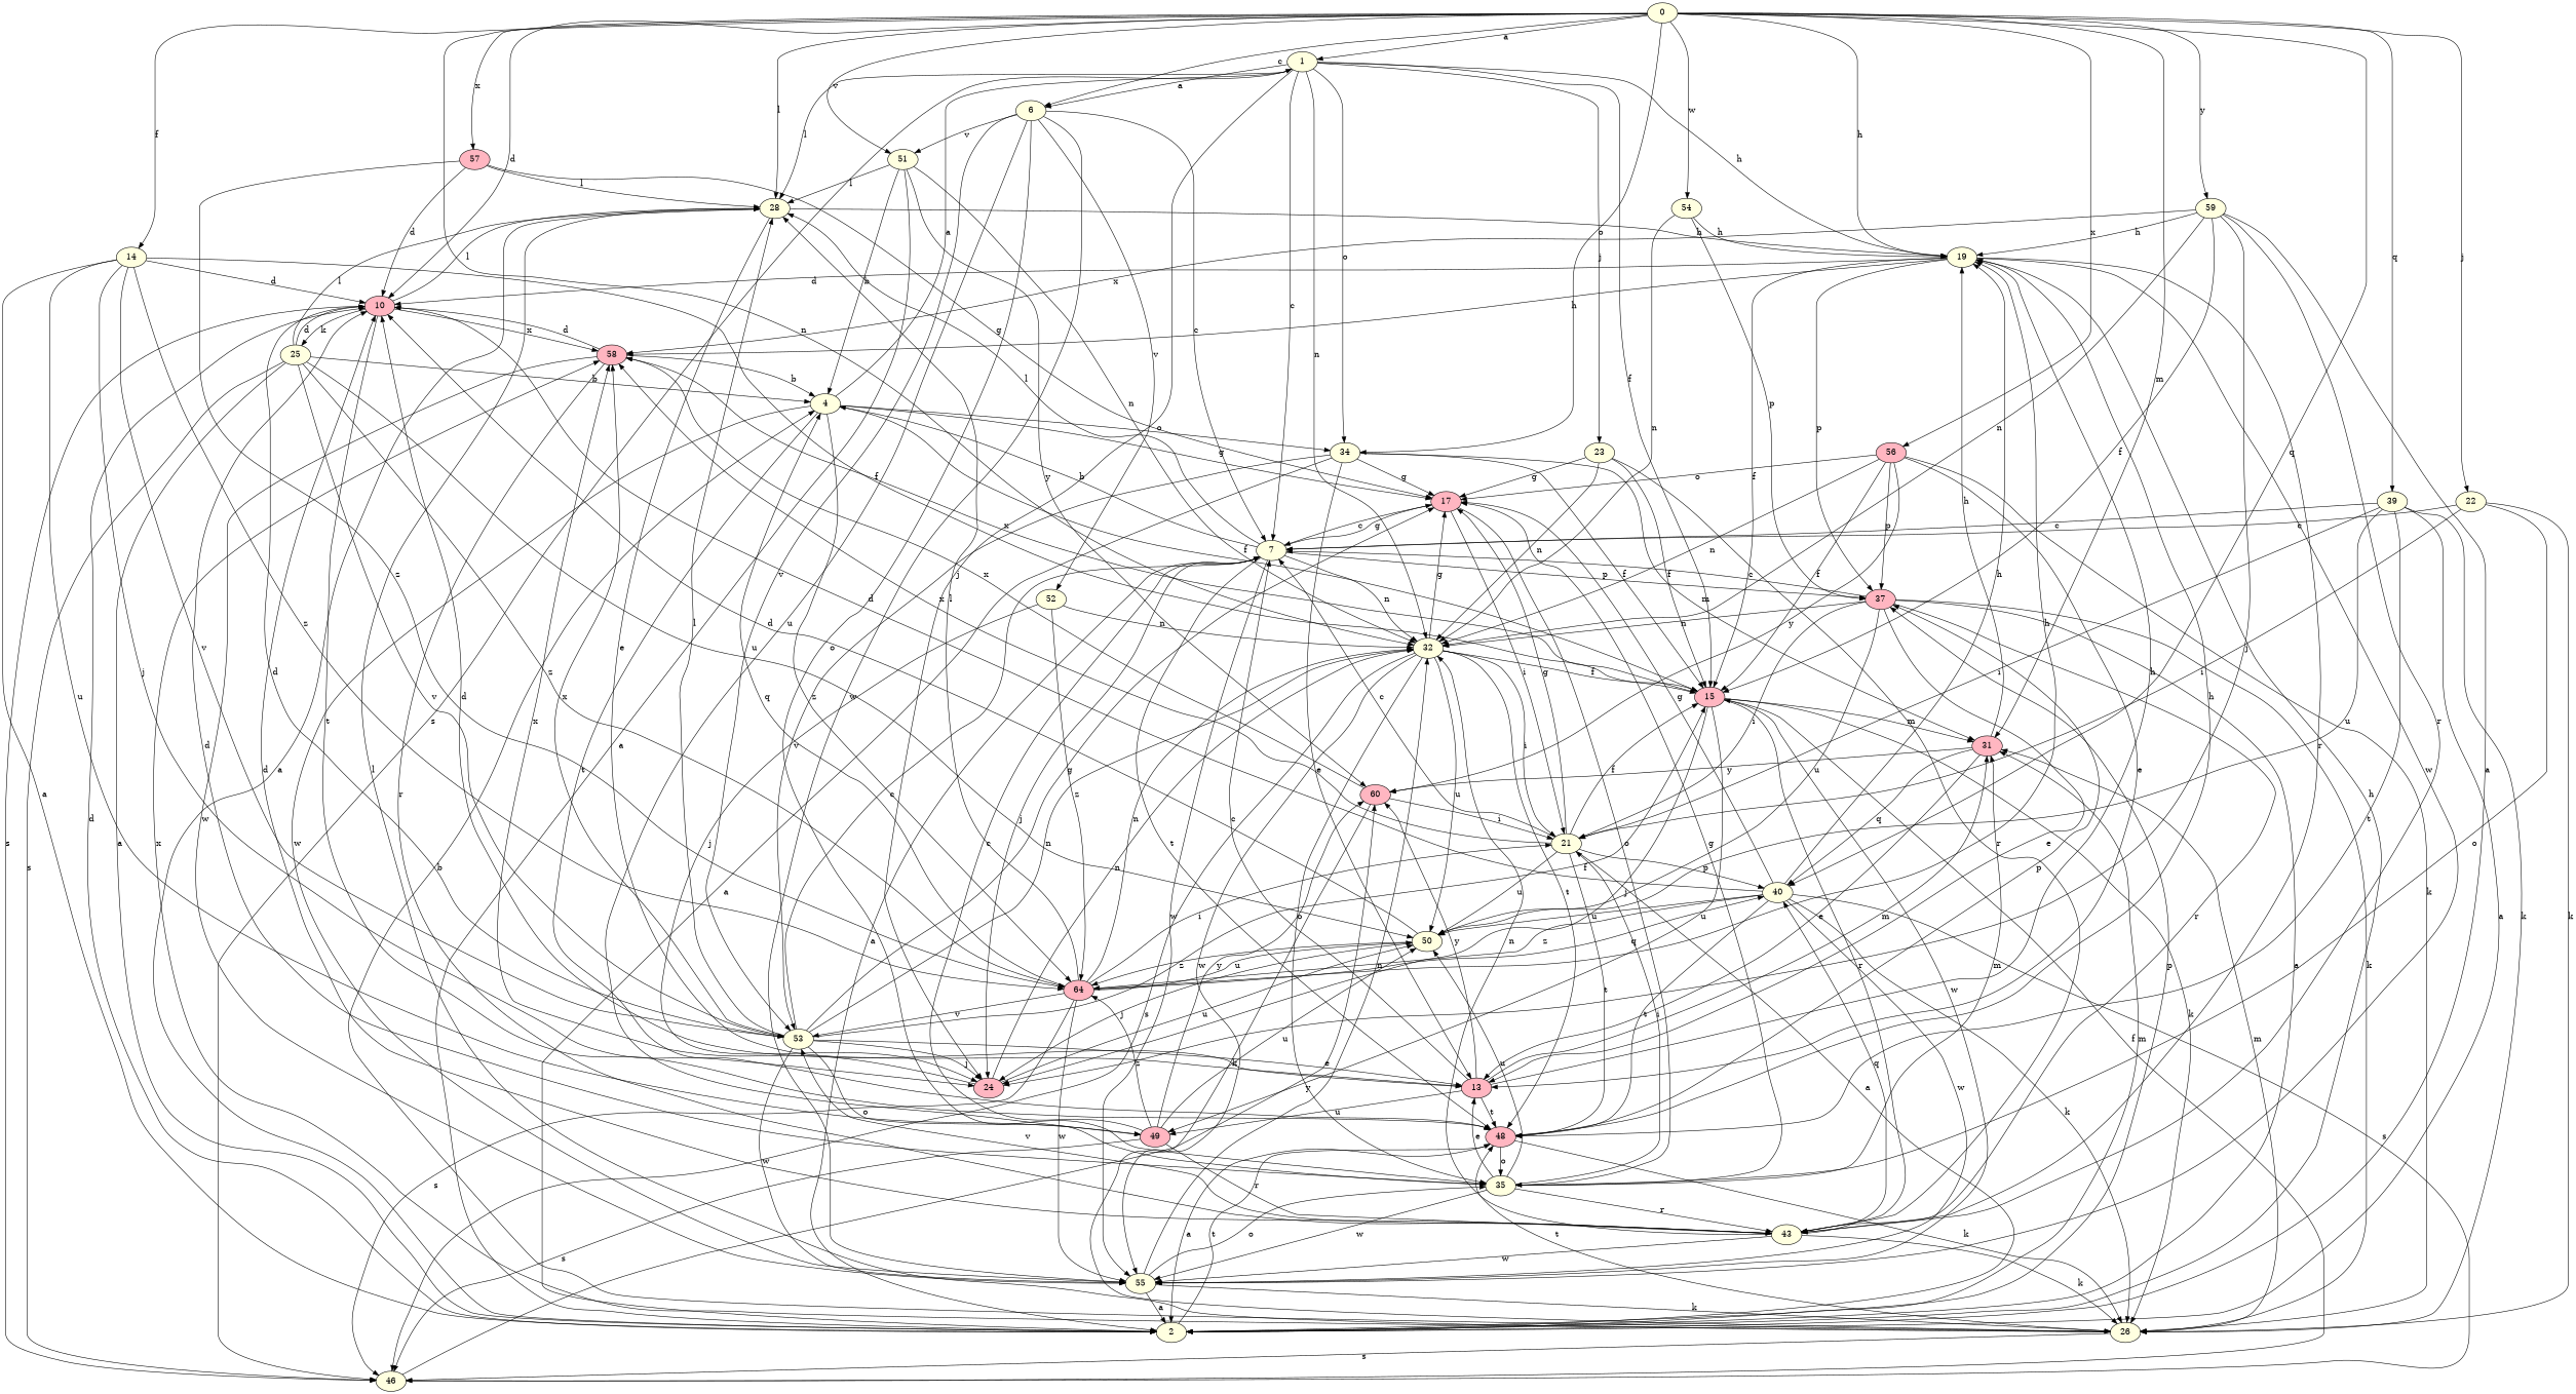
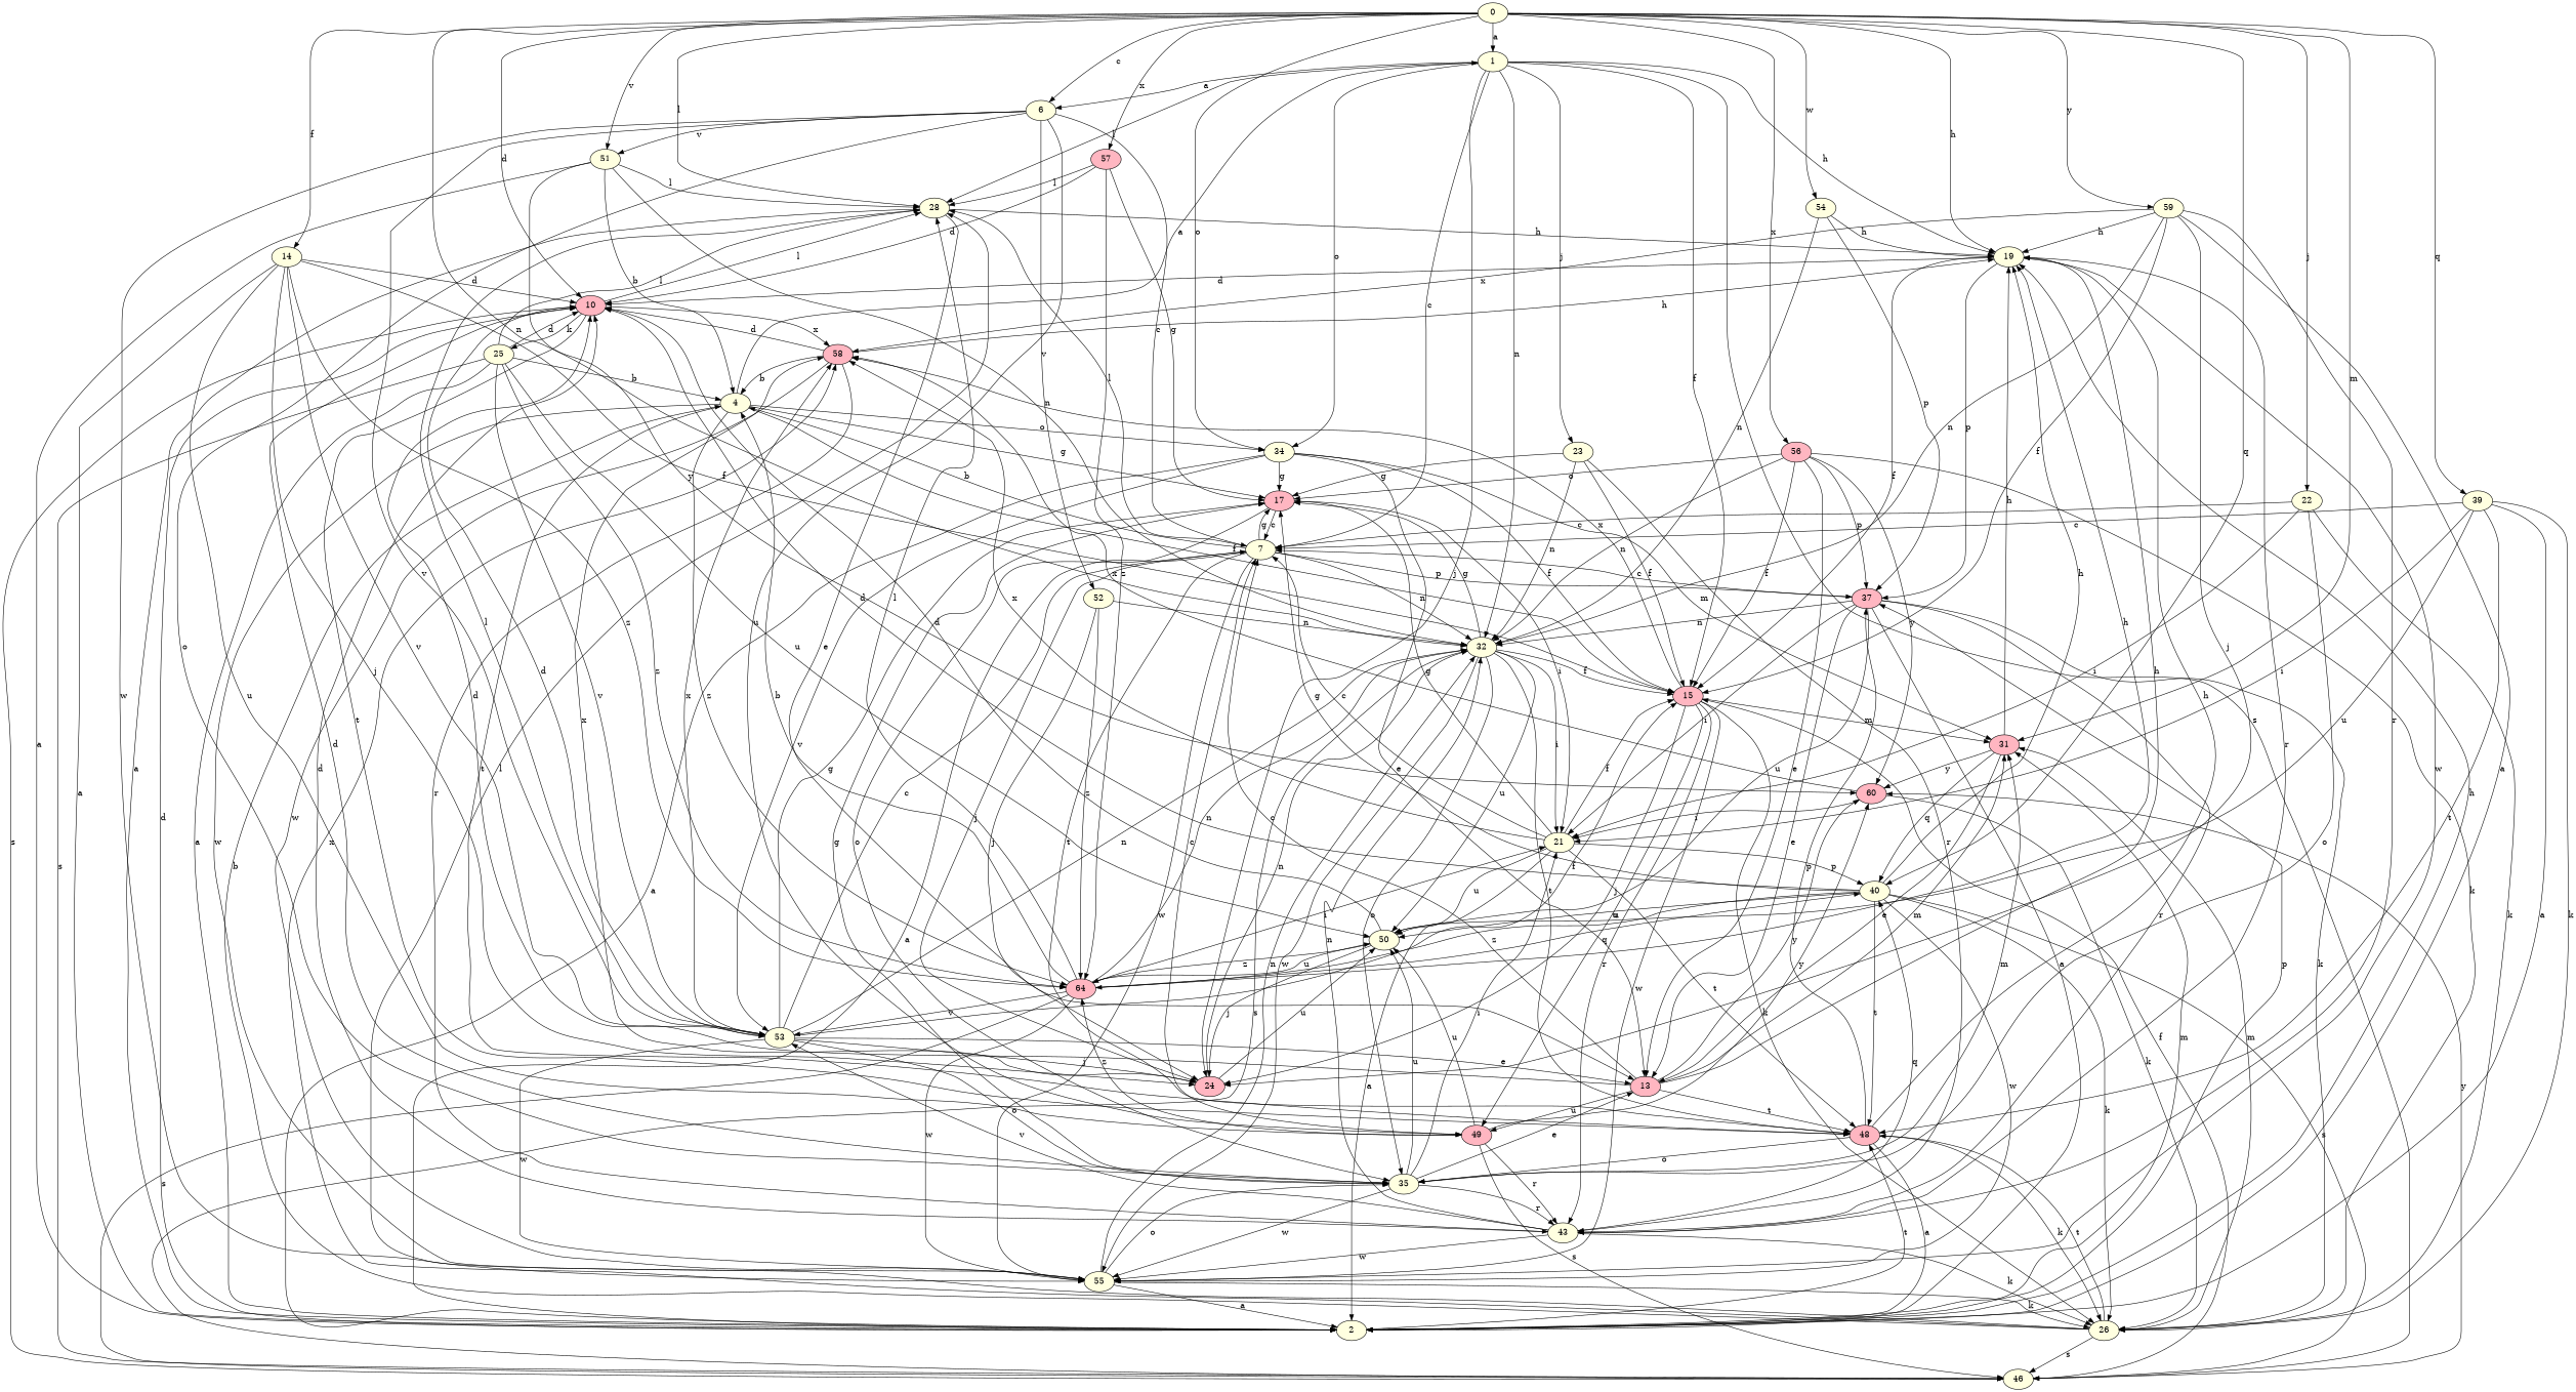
  strict digraph {
    node [fillcolor=lightyellow style=filled]
    0
    1
    6
    10 [fillcolor=lightpink]
    14
    19
    22
    28
    31 [fillcolor=lightpink]
    32
    34
    39
    40
    51
    54
    56 [fillcolor=lightpink]
    57 [fillcolor=lightpink]
    59
    7
    15 [fillcolor=lightpink]
    23
    24 [fillcolor=lightpink]
    46
    55
    35
    49 [fillcolor=lightpink]
    52
    53
    48 [fillcolor=lightpink]
    25
    58 [fillcolor=lightpink]
    2
    64 [fillcolor=lightpink]
    37 [fillcolor=lightpink]
    43
    26
    21
    13 [fillcolor=lightpink]
    60 [fillcolor=lightpink]
    17 [fillcolor=lightpink]
    50
    4
    0 -> 1 [label=a]
    0 -> 6 [label=c]
    0 -> 10 [label=d]
    0 -> 14 [label=f]
    0 -> 19 [label=h]
    0 -> 22 [label=j]
    0 -> 28 [label=l]
    0 -> 31 [label=m]
    0 -> 32 [label=n]
    0 -> 34 [label=o]
    0 -> 39 [label=q]
    0 -> 40 [label=q]
    0 -> 51 [label=v]
    0 -> 54 [label=w]
    0 -> 56 [label=x]
    0 -> 57 [label=x]
    0 -> 59 [label=y]
    1 -> 6 [label=a]
    1 -> 19 [label=h]
    1 -> 28 [label=l]
    1 -> 32 [label=n]
    1 -> 34 [label=o]
    1 -> 7 [label=c]
    1 -> 15 [label=f]
    1 -> 23 [label=j]
    1 -> 24 [label=j]
    1 -> 46 [label=s]
    6 -> 51 [label=v]
    6 -> 7 [label=c]
    6 -> 55 [label=w]
    6 -> 35 [label=o]
    6 -> 49 [label=u]
    6 -> 52 [label=v]
    6 -> 53 [label=v]
    10 -> 28 [label=l]
    10 -> 46 [label=s]
    10 -> 48 [label=t]
    10 -> 25 [label=k]
    10 -> 58 [label=x]
    14 -> 10 [label=d]
    14 -> 15 [label=f]
    14 -> 24 [label=j]
    14 -> 49 [label=u]
    14 -> 53 [label=v]
    14 -> 2 [label=a]
    14 -> 64 [label=z]
    19 -> 10 [label=d]
    19 -> 15 [label=f]
    19 -> 55 [label=w]
    19 -> 37 [label=p]
    19 -> 43 [label=r]
    22 -> 7 [label=c]
    22 -> 35 [label=o]
    22 -> 26 [label=k]
    22 -> 21 [label=i]
    28 -> 19 [label=h]
    28 -> 2 [label=a]
    28 -> 13 [label=e]
    31 -> 19 [label=h]
    31 -> 40 [label=q]
    31 -> 13 [label=e]
    31 -> 60 [label=y]
    32 -> 15 [label=f]
    32 -> 46 [label=s]
    32 -> 55 [label=w]
    32 -> 35 [label=o]
    32 -> 48 [label=t]
    32 -> 21 [label=i]
    32 -> 17 [label=g]
    32 -> 50 [label=u]
    34 -> 31 [label=m]
    34 -> 15 [label=f]
    34 -> 53 [label=v]
    34 -> 2 [label=a]
    34 -> 13 [label=e]
    34 -> 17 [label=g]
    39 -> 7 [label=c]
    39 -> 48 [label=t]
    39 -> 2 [label=a]
    39 -> 26 [label=k]
    39 -> 21 [label=i]
    39 -> 50 [label=u]
    40 -> 10 [label=d]
    40 -> 19 [label=h]
    40 -> 46 [label=s]
    40 -> 55 [label=w]
    40 -> 48 [label=t]
    40 -> 64 [label=z]
    40 -> 26 [label=k]
    40 -> 17 [label=g]
    40 -> 50 [label=u]
    51 -> 28 [label=l]
    51 -> 32 [label=n]
    51 -> 2 [label=a]
    51 -> 60 [label=y]
    51 -> 4 [label=b]
    54 -> 19 [label=h]
    54 -> 32 [label=n]
    54 -> 37 [label=p]
    56 -> 32 [label=n]
    56 -> 15 [label=f]
    56 -> 37 [label=p]
    56 -> 26 [label=k]
    56 -> 13 [label=e]
    56 -> 60 [label=y]
    56 -> 17 [label=o]
    57 -> 10 [label=d]
    57 -> 28 [label=l]
    57 -> 64 [label=z]
    57 -> 17 [label=g]
    59 -> 19 [label=h]
    59 -> 32 [label=n]
    59 -> 15 [label=f]
    59 -> 24 [label=j]
    59 -> 58 [label=x]
    59 -> 2 [label=a]
    59 -> 43 [label=r]
    7 -> 28 [label=l]
    7 -> 32 [label=n]
    7 -> 24 [label=j]
    7 -> 55 [label=w]
    7 -> 48 [label=t]
    7 -> 2 [label=a]
    7 -> 37 [label=p]
    7 -> 17 [label=g]
    7 -> 4 [label=b]
    15 -> 31 [label=m]
    15 -> 24 [label=j]
    15 -> 55 [label=w]
    15 -> 49 [label=u]
    15 -> 58 [label=x]
    15 -> 43 [label=r]
    15 -> 26 [label=k]
    23 -> 32 [label=n]
    23 -> 15 [label=f]
    23 -> 43 [label=r]
    23 -> 17 [label=g]
    24 -> 32 [label=n]
    24 -> 58 [label=x]
    24 -> 50 [label=u]
    46 -> 15 [label=f]
    46 -> 60 [label=y]
    55 -> 32 [label=n]
    55 -> 35 [label=o]
    55 -> 2 [label=a]
    55 -> 26 [label=k]
    35 -> 10 [label=d]
    35 -> 31 [label=m]
    35 -> 55 [label=w]
    35 -> 43 [label=r]
    35 -> 21 [label=i]
    35 -> 13 [label=e]
    35 -> 17 [label=g]
    35 -> 50 [label=u]
    49 -> 7 [label=c]
    49 -> 46 [label=s]
    49 -> 64 [label=z]
    49 -> 43 [label=r]
    49 -> 60 [label=y]
    49 -> 50 [label=u]
    52 -> 32 [label=n]
    52 -> 24 [label=j]
    52 -> 64 [label=z]
    53 -> 10 [label=d]
    53 -> 28 [label=l]
    53 -> 32 [label=n]
    53 -> 7 [label=c]
    53 -> 15 [label=f]
    53 -> 24 [label=j]
    53 -> 55 [label=w]
    53 -> 35 [label=o]
    53 -> 58 [label=x]
    53 -> 13 [label=e]
    53 -> 17 [label=g]
    48 -> 19 [label=h]
    48 -> 35 [label=o]
    48 -> 2 [label=a]
    48 -> 37 [label=p]
    48 -> 26 [label=k]
    25 -> 10 [label=d]
    25 -> 28 [label=l]
    25 -> 46 [label=s]
    25 -> 53 [label=v]
    25 -> 2 [label=a]
    25 -> 64 [label=z]
    25 -> 50 [label=u]
    25 -> 4 [label=b]
    58 -> 10 [label=d]
-   19 -> 58 [label=h]
+   58 -> 19 [label=h]
    58 -> 55 [label=w]
    58 -> 43 [label=r]
    58 -> 4 [label=b]
    2 -> 10 [label=d]
    2 -> 19 [label=h]
    2 -> 31 [label=m]
    2 -> 48 [label=t]
    2 -> 37 [label=p]
    64 -> 19 [label=h]
    64 -> 28 [label=l]
    64 -> 32 [label=n]
    64 -> 40 [label=q]
    64 -> 46 [label=s]
    64 -> 55 [label=w]
    64 -> 53 [label=v]
    64 -> 21 [label=i]
    64 -> 50 [label=u]
-   64 -> 4 [label=q]
+   64 -> 4 [label=b]
    37 -> 32 [label=n]
    37 -> 7 [label=c]
    37 -> 2 [label=a]
    37 -> 43 [label=r]
    37 -> 26 [label=k]
    37 -> 21 [label=i]
    37 -> 13 [label=e]
    37 -> 50 [label=u]
    43 -> 10 [label=d]
    43 -> 32 [label=n]
    43 -> 40 [label=q]
    43 -> 55 [label=w]
    43 -> 53 [label=v]
    43 -> 26 [label=k]
    26 -> 28 [label=l]
    26 -> 31 [label=m]
    26 -> 46 [label=s]
    26 -> 48 [label=t]
    26 -> 58 [label=x]
    26 -> 4 [label=b]
    21 -> 40 [label=p]
    21 -> 7 [label=c]
    21 -> 15 [label=f]
    21 -> 48 [label=t]
    21 -> 58 [label=x]
    21 -> 2 [label=a]
    21 -> 17 [label=g]
    21 -> 50 [label=u]
    13 -> 10 [label=d]
    13 -> 19 [label=h]
    13 -> 31 [label=m]
    13 -> 7 [label=c]
    13 -> 49 [label=u]
    13 -> 48 [label=t]
    13 -> 60 [label=y]
    60 -> 58 [label=x]
    60 -> 26 [label=k]
    60 -> 21 [label=i]
    17 -> 7 [label=c]
    17 -> 35 [label=o]
    17 -> 21 [label=i]
    50 -> 10 [label=d]
    50 -> 24 [label=j]
    50 -> 64 [label=z]
    4 -> 1 [label=a]
    4 -> 34 [label=o]
    4 -> 15 [label=f]
    4 -> 55 [label=w]
    4 -> 48 [label=t]
    4 -> 64 [label=z]
    4 -> 17 [label=g]
  }
